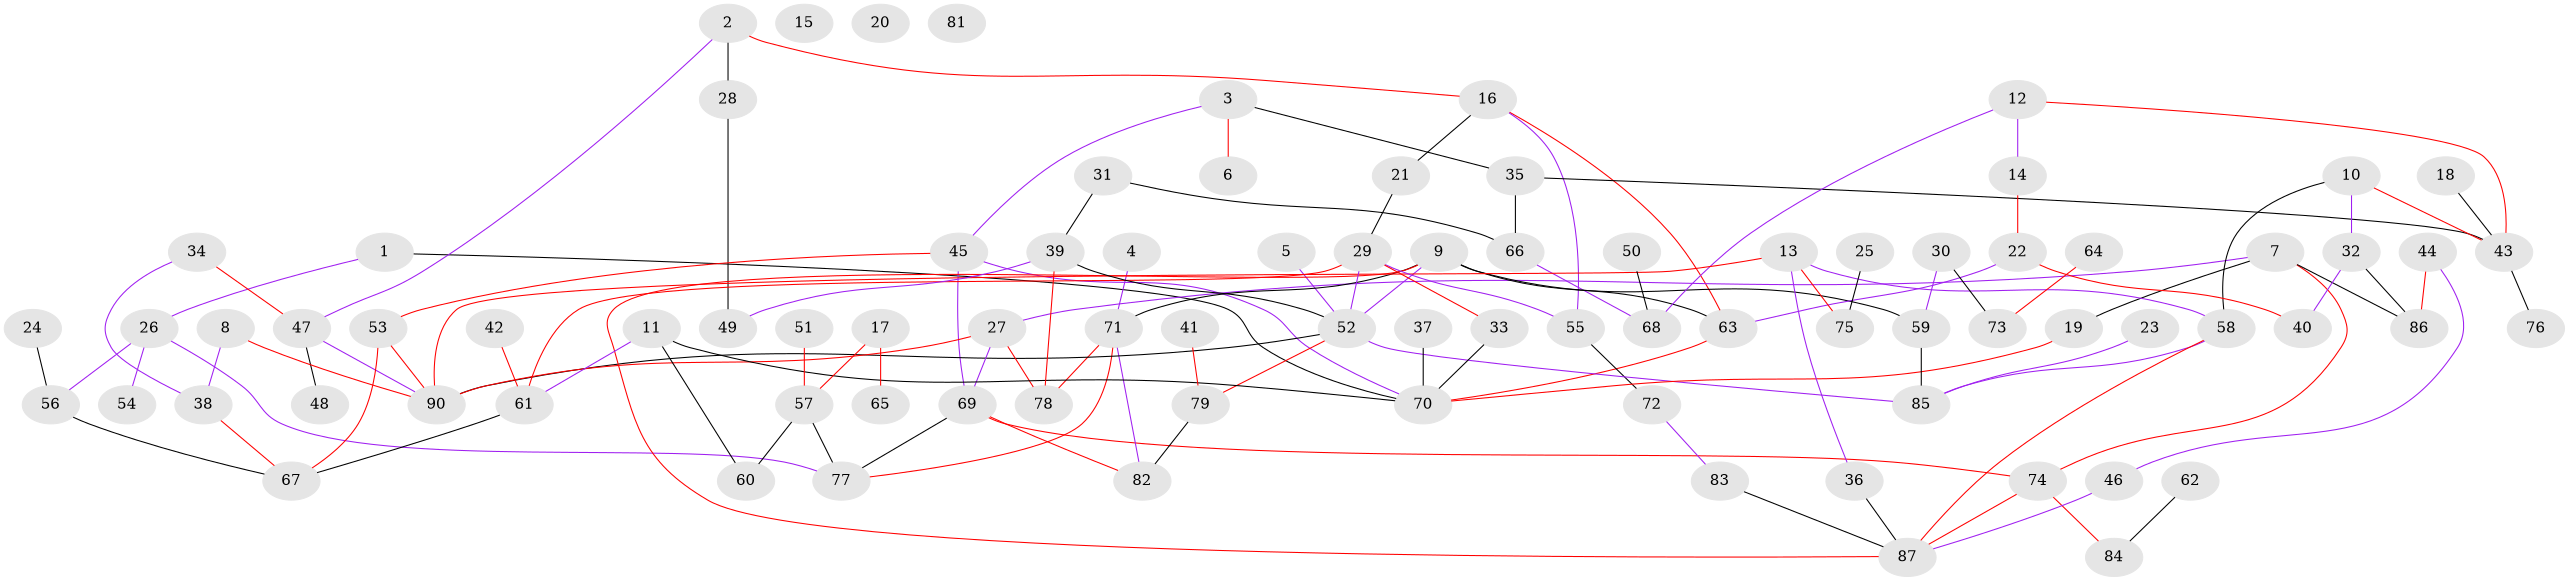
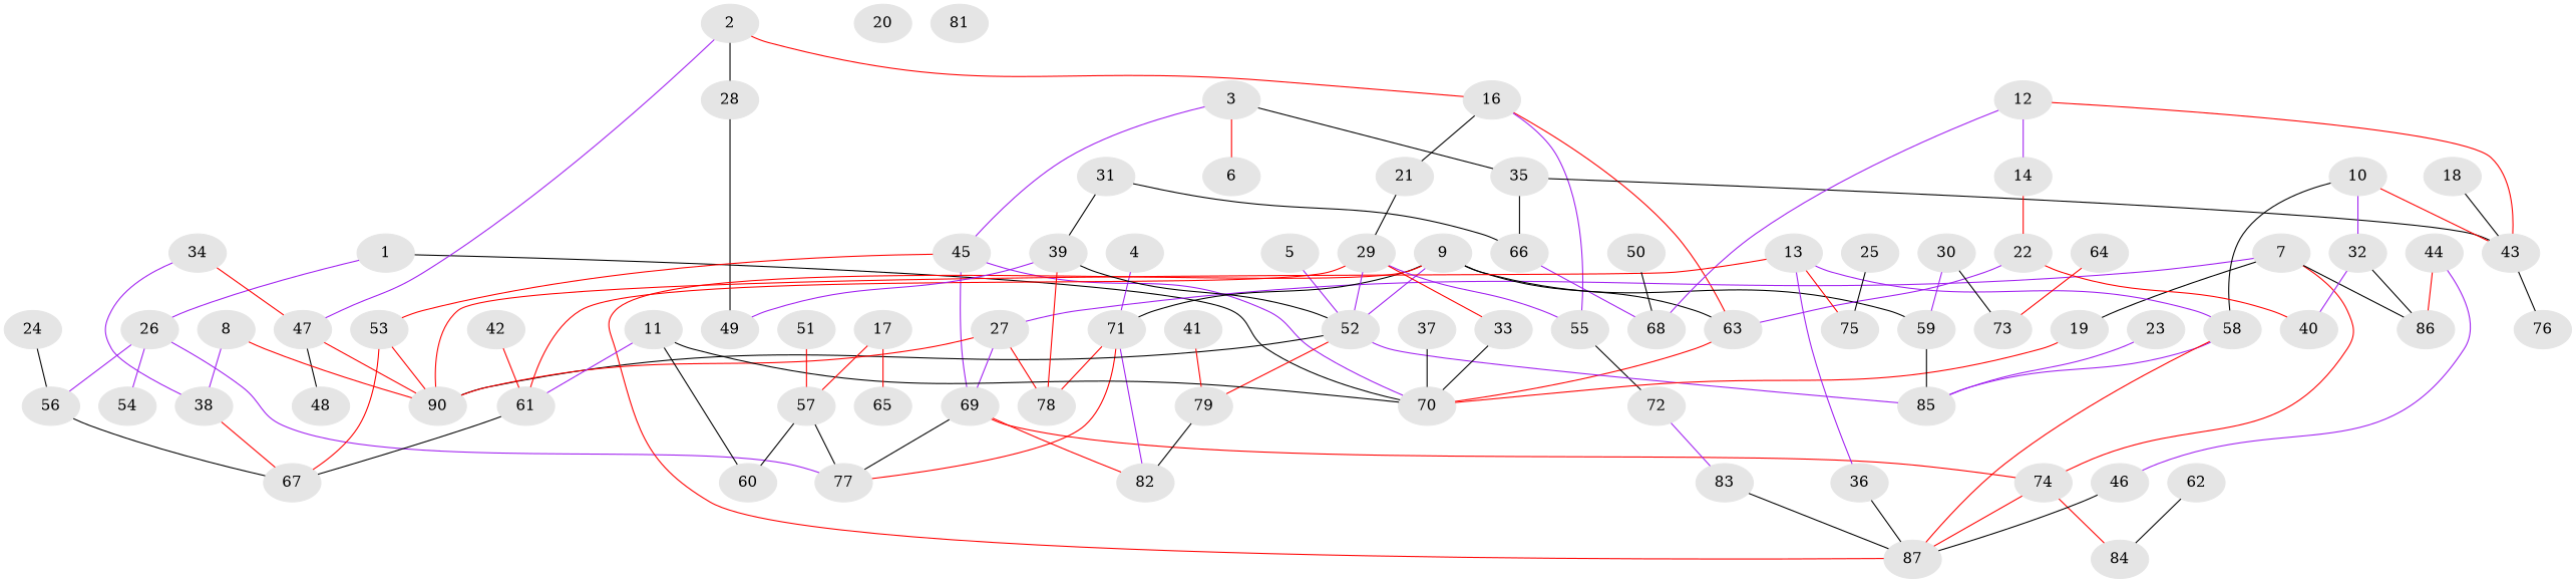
  graph {
    node [color=gray90 style=filled]
    edge [color=black]
    1
    26
    70
    56
    54
    77
    2
    16
    28
    47
    63
    21
    55
    49
    n15 [label=90]
    48
    3
    6
    35
    45
    43
    66
    69
    53
    4
    71
    78
    82
    5
    52
    85
    79
    7
    19
    27
    74
    86
    87
    84
    8
    38
    67
    9
    59
    10
    32
    58
    40
    76
    11
    60
    61
    12
    14
    68
    22
    13
    36
    75
-   15
    29
    72
    17
    57
    65
    18
    20
    33
    23
    24
    25
    30
    73
    31
    39
    34
    37
    41
    42
    44
    46
    50
    51
    83
    62
    64
    81
    1 -- 26 [color=purple]
    1 -- 70
    26 -- 56 [color=purple]
    26 -- 54 [color=purple]
    26 -- 77 [color=purple]
    56 -- 67
    2 -- 16 [color=red]
    2 -- 28
    2 -- 47 [color=purple]
    16 -- 63 [color=red]
    16 -- 21
    16 -- 55 [color=purple]
    28 -- 49
-   47 -- n15 [color=purple]
+   47 -- n15 [color=red]
    47 -- 48
    63 -- 70 [color=red]
    21 -- 29
    55 -- 72
    3 -- 6 [color=red]
    3 -- 35
    3 -- 45 [color=purple]
    35 -- 43
    35 -- 66
    45 -- 70 [color=purple]
    45 -- 69 [color=purple]
    45 -- 53 [color=red]
    43 -- 76
    66 -- 68 [color=purple]
    69 -- 77
    69 -- 82 [color=red]
    69 -- 74 [color=red]
    53 -- n15 [color=red]
    53 -- 67 [color=red]
    4 -- 71 [color=purple]
    71 -- 77 [color=red]
    71 -- 78 [color=red]
    71 -- 82 [color=purple]
    5 -- 52 [color=purple]
    52 -- n15
    52 -- 85 [color=purple]
    52 -- 79 [color=red]
    79 -- 82
    7 -- 19
    7 -- 27 [color=purple]
    7 -- 74 [color=red]
    7 -- 86
    19 -- 70 [color=red]
    27 -- n15 [color=red]
    27 -- 69 [color=purple]
    27 -- 78 [color=red]
    74 -- 87 [color=red]
    74 -- 84 [color=red]
    8 -- n15 [color=red]
    8 -- 38 [color=purple]
    38 -- 67 [color=red]
    9 -- 63
    9 -- 71
    9 -- 52 [color=purple]
    9 -- 87 [color=red]
    9 -- 59
    59 -- 85
    10 -- 43 [color=red]
    10 -- 32 [color=purple]
    10 -- 58
    32 -- 86
    32 -- 40 [color=purple]
    58 -- 85 [color=purple]
    58 -- 87 [color=red]
    11 -- 70
    11 -- 60
    11 -- 61 [color=purple]
    61 -- 67
    12 -- 43 [color=red]
    12 -- 14 [color=purple]
    12 -- 68 [color=purple]
    14 -- 22 [color=red]
    22 -- 63 [color=purple]
    22 -- 40 [color=red]
    13 -- n15 [color=red]
    13 -- 58 [color=purple]
    13 -- 36 [color=purple]
    13 -- 75 [color=red]
    36 -- 87
    29 -- 55 [color=purple]
    29 -- 52 [color=purple]
    29 -- 61 [color=red]
    29 -- 33 [color=red]
    72 -- 83 [color=purple]
    17 -- 57 [color=red]
    17 -- 65 [color=red]
    57 -- 77
    57 -- 60
    18 -- 43
    33 -- 70
    23 -- 85 [color=purple]
    24 -- 56
    25 -- 75
    30 -- 59 [color=purple]
    30 -- 73
    31 -- 66
    31 -- 39
    39 -- 49 [color=purple]
    39 -- 78 [color=red]
    39 -- 52
    34 -- 47 [color=red]
    34 -- 38 [color=purple]
    37 -- 70
    41 -- 79 [color=red]
    42 -- 61 [color=red]
    44 -- 86 [color=red]
    44 -- 46 [color=purple]
-   46 -- 87 [color=purple]
+   46 -- 87
    50 -- 68
    51 -- 57 [color=red]
    83 -- 87
    62 -- 84
    64 -- 73 [color=red]
  }
